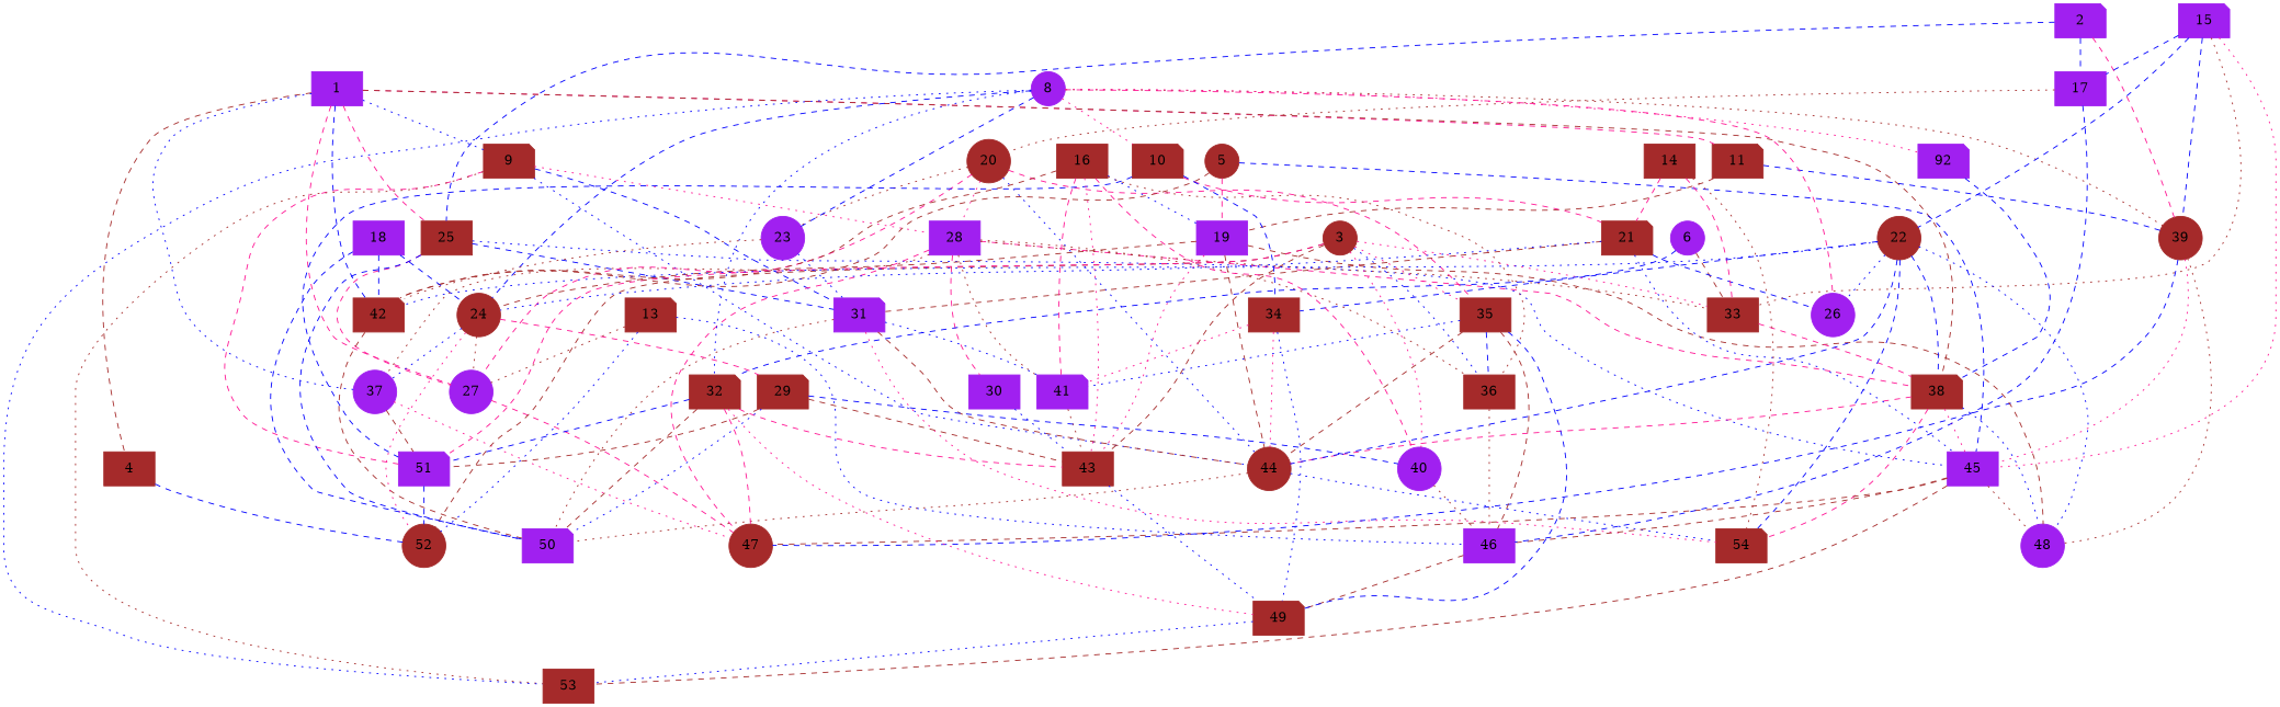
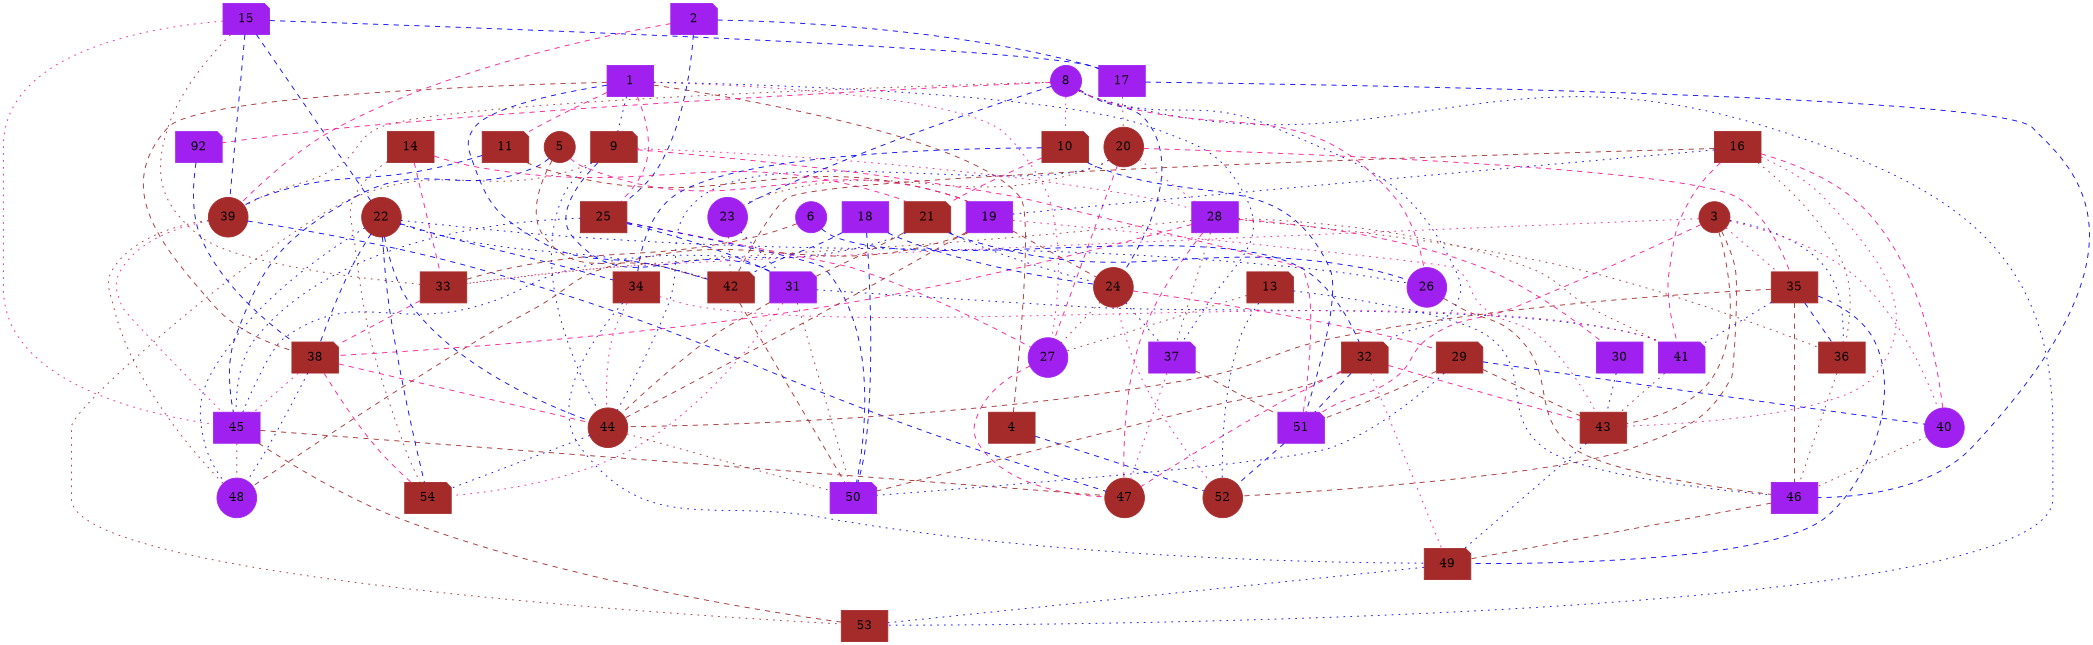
  graph {
    node [color=brown shape=box style=filled]
    edge [color=blue style=dashed weight=1.0]
    1 [color=purple]
    4
    9 [shape=note]
    11 [shape=note]
    25
    27 [color=purple shape=circle]
    38 [shape=note]
    42 [shape=note]
-   37 [color=purple shape=circle]
+   37 [color=purple shape=note]
    52 [shape=circle]
    51 [color=purple shape=note]
    53
    28 [color=purple]
    31 [color=purple shape=note]
    44 [shape=circle]
    39 [shape=circle]
    19 [color=purple]
    45 [color=purple]
    50 [color=purple shape=note]
    47 [shape=circle]
    30 [color=purple]
    43
    54 [shape=note]
    48 [color=purple shape=circle]
    2 [color=purple shape=note]
    17 [color=purple]
    46 [color=purple]
    20 [shape=circle]
    3 [shape=circle]
    33
    35
    36
    40 [color=purple shape=circle]
    41 [color=purple shape=note]
    49 [shape=note]
    5 [shape=circle]
    24 [shape=circle]
    6 [color=purple shape=circle]
    32 [shape=note]
    8 [color=purple shape=circle]
    10 [shape=note]
    n42 [color=purple label=92 shape=note]
    23 [color=purple shape=circle]
    26 [color=purple shape=circle]
    21 [shape=note]
    34
    29 [shape=note]
    13 [shape=note]
    14
    15 [color=purple shape=note]
    22 [shape=circle]
    16
    18 [color=purple]
    1 -- 4 [color=brown]
    1 -- 9 [style=dotted]
    1 -- 11 [color=deeppink]
    1 -- 25 [color=deeppink]
-   1 -- 27 [color=deeppink]
+   1 -- 27 [color=deeppink style=dotted]
    1 -- 38 [color=brown]
    1 -- 42
    1 -- 37 [style=dotted]
    4 -- 52
    9 -- 51 [color=deeppink]
    9 -- 53 [color=brown style=dotted]
    9 -- 28 [color=deeppink style=dotted]
    9 -- 31
    9 -- 44 [style=dotted]
    11 -- 39
    11 -- 19 [color=brown]
    25 -- 27 [color=deeppink]
    25 -- 31
    25 -- 45 [style=dotted]
    25 -- 50
    27 -- 47 [color=deeppink]
    38 -- 44 [color=deeppink]
    38 -- 45 [color=deeppink style=dotted]
    38 -- 54 [color=deeppink]
    38 -- 48 [style=dotted]
    42 -- 50 [color=brown]
    37 -- 51 [color=brown]
    37 -- 47 [color=deeppink style=dotted]
    51 -- 52
    28 -- 38 [color=deeppink]
    28 -- 37 [color=brown style=dotted]
    28 -- 47 [color=deeppink]
    28 -- 30 [color=deeppink]
    28 -- 33 [color=brown style=dotted]
    28 -- 36 [color=brown style=dotted]
    28 -- 41 [color=brown style=dotted]
    31 -- 44 [color=brown]
    31 -- 50 [color=brown style=dotted]
    31 -- 54 [color=deeppink style=dotted]
    31 -- 41 [style=dotted]
    44 -- 50 [color=brown style=dotted]
    44 -- 54 [style=dotted]
    39 -- 45 [color=deeppink style=dotted]
    39 -- 47
    39 -- 48 [color=brown style=dotted]
    19 -- 44 [color=brown]
    19 -- 43 [color=deeppink style=dotted]
    19 -- 48 [color=brown]
    19 -- 24 [color=brown]
    45 -- 53 [color=brown]
    45 -- 47 [color=brown]
    45 -- 48 [color=brown style=dotted weight=2.0]
-   45 -- 46 [color=brown weight=2.0]
+   26 -- 46 [color=brown weight=2.0]
    30 -- 43 [style=dotted]
    43 -- 49 [style=dotted]
    2 -- 25
    2 -- 39 [color=deeppink]
    2 -- 17
    17 -- 46
    17 -- 20 [color=brown style=dotted]
    46 -- 49 [color=brown]
    20 -- 27 [color=deeppink]
    20 -- 28 [color=deeppink style=dotted]
    20 -- 44 [style=dotted]
    20 -- 35 [color=deeppink]
    20 -- 23 [color=brown style=dotted]
    3 -- 52 [color=brown]
    3 -- 51 [color=deeppink weight=2.0]
    3 -- 43 [color=brown]
    3 -- 33 [color=deeppink style=dotted]
    3 -- 35 [color=deeppink style=dotted]
    3 -- 36 [style=dotted]
    3 -- 40 [color=deeppink style=dotted]
    33 -- 38 [color=deeppink]
    35 -- 44 [color=brown]
    35 -- 46 [color=brown]
    35 -- 36
    35 -- 41 [style=dotted]
    35 -- 49
    36 -- 46 [color=brown style=dotted weight=2.0]
    40 -- 46 [color=brown style=dotted]
    41 -- 43 [color=brown style=dotted]
    49 -- 53 [style=dotted]
    5 -- 42 [color=brown]
    5 -- 19 [color=deeppink]
    5 -- 45
    24 -- 27 [color=brown style=dotted weight=2.0]
    24 -- 37 [style=dotted]
    24 -- 52 [color=deeppink style=dotted]
    24 -- 29 [color=deeppink]
    6 -- 33 [color=brown]
    6 -- 32
    32 -- 51
    32 -- 50 [color=brown]
    32 -- 47 [color=deeppink weight=2.0]
    32 -- 43 [color=deeppink]
    32 -- 49 [color=deeppink style=dotted]
    8 -- 53 [style=dotted]
    8 -- 39 [color=brown style=dotted]
    8 -- 24
    8 -- 32 [style=dotted]
    8 -- 10 [color=deeppink style=dotted]
-   8 -- n42 [color=deeppink style=dotted]
+   8 -- n42 [color=deeppink]
    8 -- 23
    8 -- 26 [color=deeppink]
    10 -- 51
    10 -- 21 [color=deeppink]
    10 -- 34
    n42 -- 38
    23 -- 42 [color=brown style=dotted]
    23 -- 31 [style=dotted]
    21 -- 31 [color=brown]
    21 -- 45 [style=dotted]
    21 -- 24 [style=dotted]
    21 -- 26
    34 -- 44 [color=deeppink style=dotted]
    34 -- 41 [color=deeppink style=dotted]
    34 -- 49 [style=dotted]
    29 -- 51 [color=brown]
    29 -- 50 [style=dotted]
    29 -- 43 [color=brown]
    29 -- 40
    13 -- 27 [color=brown style=dotted weight=2.0]
    13 -- 52 [style=dotted]
    13 -- 46 [style=dotted]
    14 -- 54 [color=brown style=dotted]
    14 -- 33 [color=deeppink]
    14 -- 21 [color=deeppink]
    15 -- 39
    15 -- 45 [color=deeppink style=dotted]
    15 -- 17
    15 -- 33 [color=brown style=dotted]
    15 -- 22
    22 -- 38
    22 -- 42 [style=dotted]
    22 -- 44
    22 -- 54
    22 -- 48 [style=dotted]
    22 -- 26 [style=dotted weight=2.0]
    22 -- 34
    16 -- 42 [color=brown]
    16 -- 19 [style=dotted]
    16 -- 43 [color=deeppink style=dotted]
    16 -- 36 [color=brown style=dotted]
    16 -- 40 [color=deeppink]
    16 -- 41 [color=deeppink]
    18 -- 42
    18 -- 50
    18 -- 24
  }
